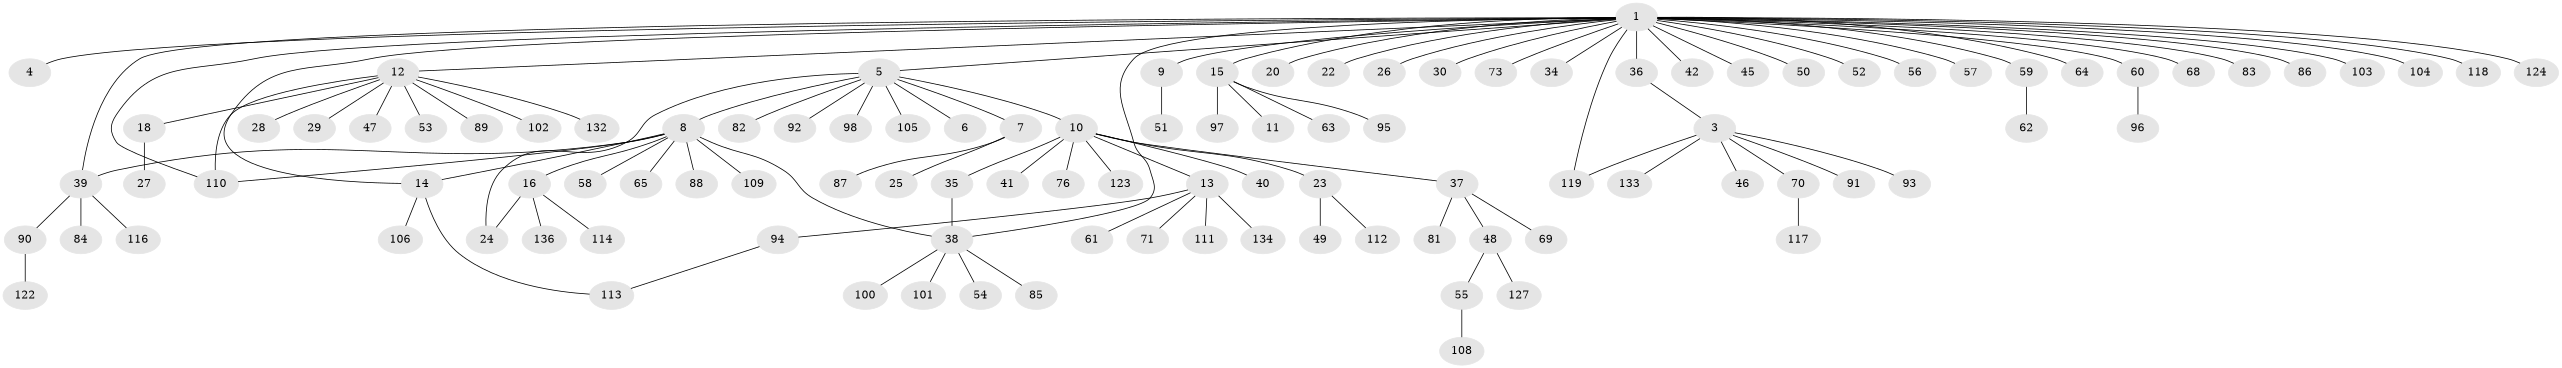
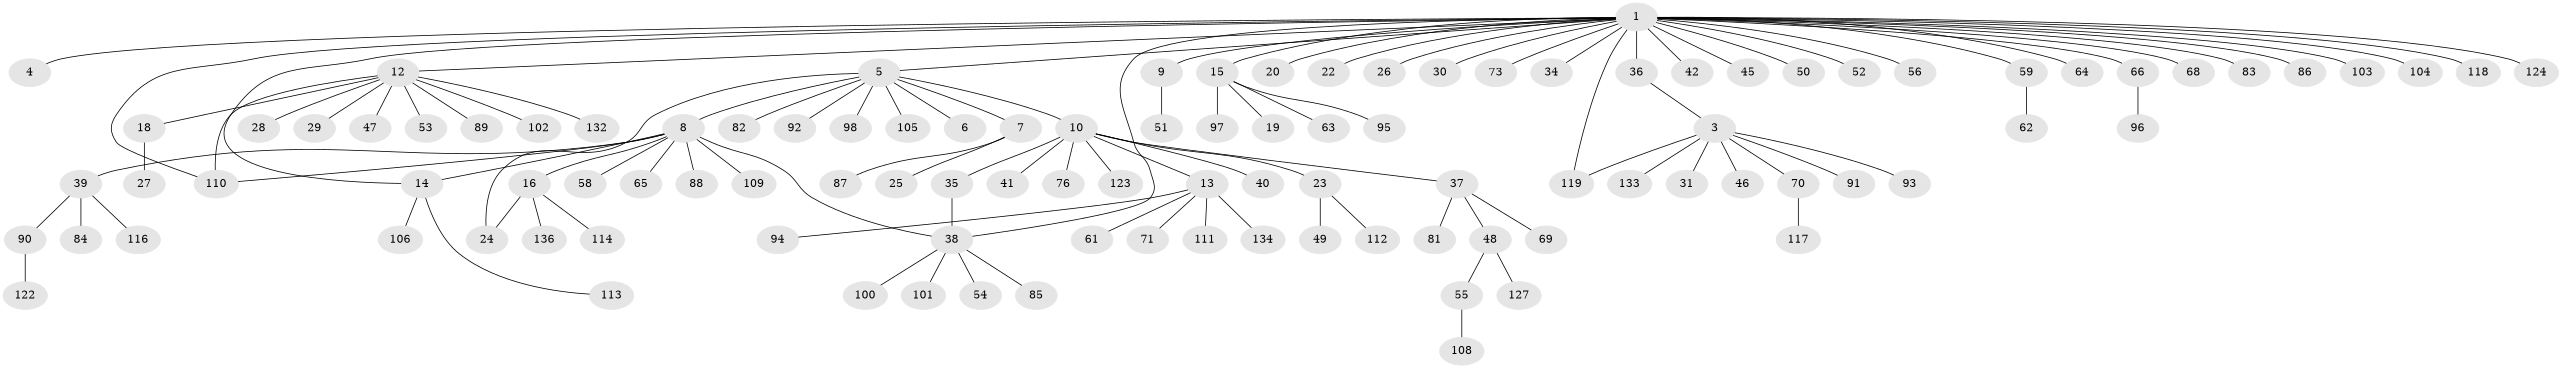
  graph {
    node [color=gray90 style=filled]
    1 [super="+2"]
    4
    5 [super="+43"]
    9 [super="+128"]
    12 [super="+17"]
    14 [super="+74"]
    15 [super="+121"]
    20
    22
    26
    30
    n12 [label=73]
    34
    36 [super="+99"]
    38 [super="+75"]
    39 [super="+77"]
    42
    45
    50
    52
    56
-   57
    59
    64
-   66 [label=60]
+   66
    68
    83
    86
    103
    104
    110
    118
    119 [super="+129"]
    124
    3 [super="+67"]
+   31 [super="+120"]
    46
    70
    91
    93
    133
    6
    7 [super="+11"]
    8 [super="+78"]
    10 [super="+72"]
    24
    82
    92
    98
    105
    51
    18 [super="+44"]
    28
    29
    47 [super="+115"]
    53
    89
    102
    132
    106
    113
-   19 [label=11]
+   19
    63
    95
    97
    54
    85 [super="+131"]
    100
    101
    84
    90
    116
    62
    96
    117
    25 [super="+60"]
    87
    16 [super="+80"]
    58
    65
    88
    109
    13 [super="+21"]
    23 [super="+126"]
    35 [super="+135"]
    37 [super="+79"]
    40
    41
    76
    123
    114
    n92 [label=136]
    61 [super="+107"]
    71
    94
    111
    134
    49
    112
    48 [super="+73"]
    69
    81
    27
    55
    127
    122
    108 [super="+125"]
    1 -- 4
    1 -- 5
    1 -- 9
    1 -- 12
    1 -- 14
    1 -- 15
    1 -- 20
    1 -- 22
    1 -- 26
    1 -- 30
    1 -- n12
    1 -- 34
    1 -- 36
    1 -- 38
-   1 -- 39
    1 -- 42
    1 -- 45
    1 -- 50
    1 -- 52
    1 -- 56
-   1 -- 57
    1 -- 59
    1 -- 64
    1 -- 66
    1 -- 68
    1 -- 83
    1 -- 86
    1 -- 103
    1 -- 104
    1 -- 110
    1 -- 118
    1 -- 119
    1 -- 124
    5 -- 6
    5 -- 7
    5 -- 8
    5 -- 10
    5 -- 24
    5 -- 82
    5 -- 92
    5 -- 98
    5 -- 105
    9 -- 51
    12 -- 110
    12 -- 18
    12 -- 28
    12 -- 29
    12 -- 47
    12 -- 53
    12 -- 89
    12 -- 102
    12 -- 132
    14 -- 106
    14 -- 113
    15 -- 19
    15 -- 63
    15 -- 95
    15 -- 97
    36 -- 3
    38 -- 54
    38 -- 85
    38 -- 100
    38 -- 101
    39 -- 84
    39 -- 90
    39 -- 116
    59 -- 62
    66 -- 96
    3 -- 119
+   3 -- 31
    3 -- 46
    3 -- 70
    3 -- 91
    3 -- 93
    3 -- 133
    70 -- 117
    7 -- 25
    7 -- 87
    8 -- 14
    8 -- 38
    8 -- 39
    8 -- 110
    8 -- 16
    8 -- 58
    8 -- 65
    8 -- 88
    8 -- 109
    10 -- 13
    10 -- 23
    10 -- 35
    10 -- 37
    10 -- 40
    10 -- 41
    10 -- 76
    10 -- 123
    18 -- 27
    90 -- 122
    16 -- 24
    16 -- 114
    16 -- n92
    13 -- 61
    13 -- 71
    13 -- 94
    13 -- 111
    13 -- 134
    23 -- 49
    23 -- 112
    35 -- 38
    37 -- 48
    37 -- 69
    37 -- 81
-   94 -- 113
    48 -- 55
    48 -- 127
    55 -- 108
  }
